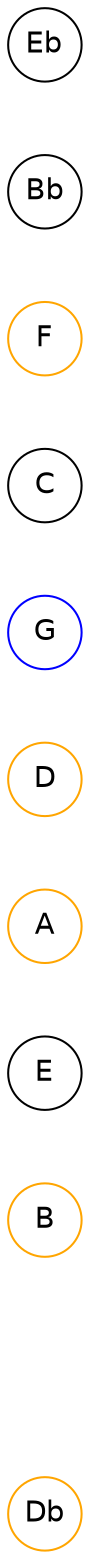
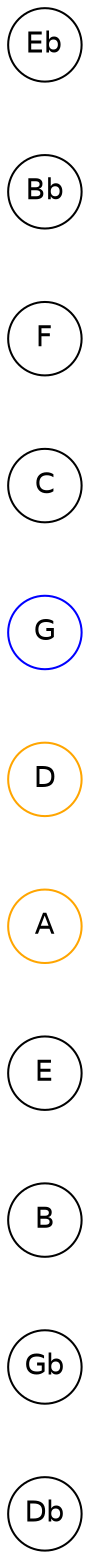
  graph {
    mindist=.1
    node [fontname=Helvetica margin=0 shape=circle]
    edge [style=invis]
    E
-   B [color=orange]
-   Db [color=orange]
+   B
+   Gb
+   Db [color=black]
    Eb [color=black]
    Bb
-   F [color=orange]
+   F [color=black]
    C [color=black]
    G [color=blue]
    D [color=orange]
    A [color=orange]
    subgraph sub_1 {
      E
      B
+     Gb
      Db
      Eb
      Bb
      F
      C
      G
      D
      A
    }
    E -- B
+   B -- Gb
+   Gb -- Db
    Eb -- Bb
    Bb -- F
    F -- C
    C -- G
    G -- D
    D -- A
    A -- E
  }
